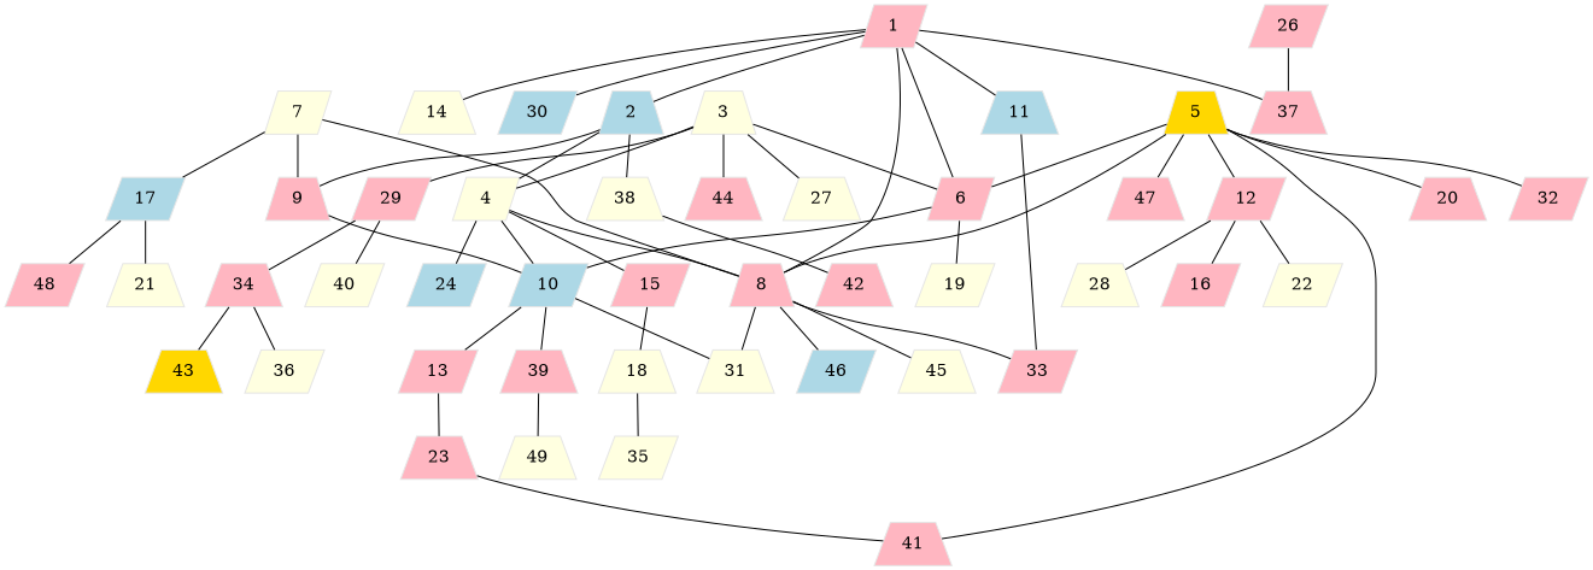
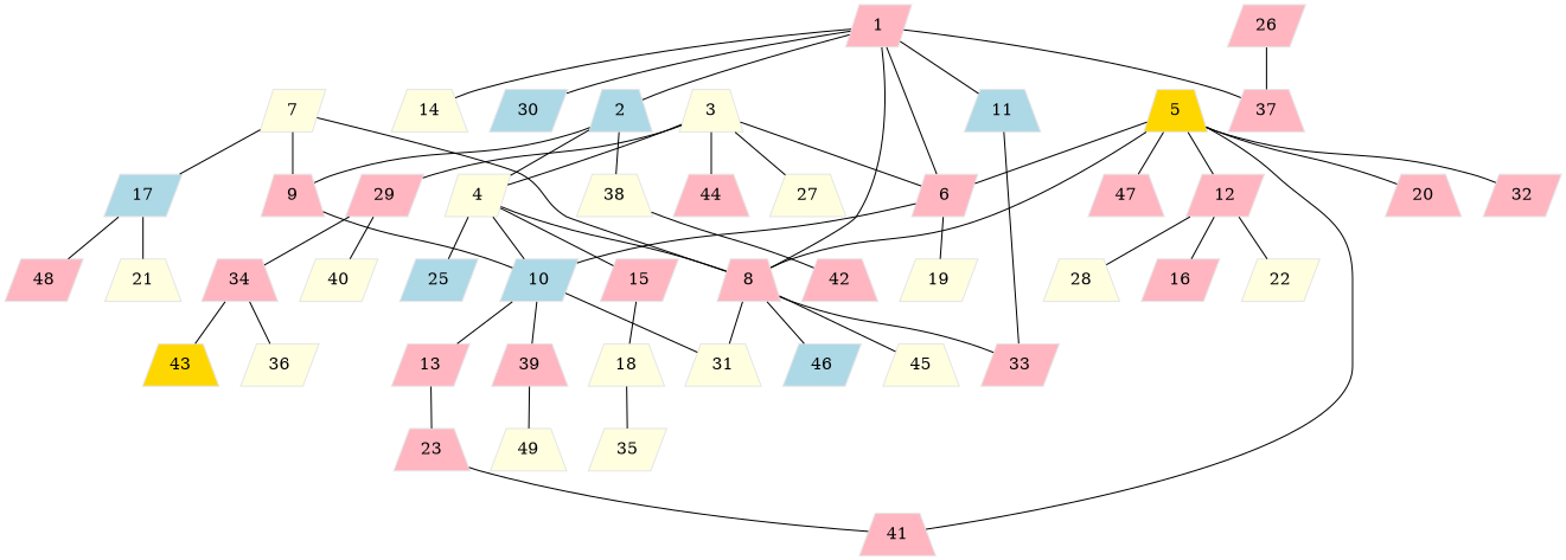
  graph {
    node [color=gray90 fillcolor=lightpink shape=trapezium style=filled]
    1 [shape=parallelogram]
    2 [fillcolor=lightblue]
    6 [shape=parallelogram]
    8
    11 [fillcolor=lightblue]
    14 [fillcolor=lightyellow]
    30 [fillcolor=lightblue shape=parallelogram]
    37
    4 [fillcolor=lightyellow shape=parallelogram]
    9
    38 [fillcolor=lightyellow]
    10 [fillcolor=lightblue shape=parallelogram]
    19 [fillcolor=lightyellow shape=parallelogram]
    31 [fillcolor=lightyellow]
    33 [shape=parallelogram]
    45 [fillcolor=lightyellow]
    46 [fillcolor=lightblue shape=parallelogram]
    26 [shape=parallelogram]
    15 [shape=parallelogram]
-   24 [fillcolor=lightblue shape=parallelogram]
+   24 [fillcolor=lightblue shape=parallelogram label=25]
    42
    3 [fillcolor=lightyellow]
    27 [fillcolor=lightyellow]
    29 [shape=parallelogram]
    44
    34
    40 [fillcolor=lightyellow shape=parallelogram]
    13 [shape=parallelogram]
    39
    18 [fillcolor=lightyellow]
    5 [fillcolor=gold]
    12 [shape=parallelogram]
    20
    32 [shape=parallelogram]
    41
    47
    16 [shape=parallelogram]
    22 [fillcolor=lightyellow shape=parallelogram]
    28 [fillcolor=lightyellow]
    7 [fillcolor=lightyellow shape=parallelogram]
    17 [fillcolor=lightblue shape=parallelogram]
    21 [fillcolor=lightyellow]
    48 [shape=parallelogram]
    23
    49 [fillcolor=lightyellow]
    35 [fillcolor=lightyellow shape=parallelogram]
    36 [fillcolor=lightyellow shape=parallelogram]
    43 [fillcolor=gold]
    1 -- 2
    1 -- 6
    1 -- 8
    1 -- 11
    1 -- 14
    1 -- 30
    1 -- 37
    2 -- 4
    2 -- 9
    2 -- 38
    6 -- 10
    6 -- 19
    8 -- 31
    8 -- 33
    8 -- 45
    8 -- 46
    11 -- 33
    4 -- 8
    4 -- 10
    4 -- 15
    4 -- 24
    9 -- 10
    38 -- 42
    10 -- 31
    10 -- 13
    10 -- 39
    26 -- 37
    15 -- 18
    3 -- 6
    3 -- 4
    3 -- 27
    3 -- 29
    3 -- 44
    29 -- 34
    29 -- 40
    34 -- 36
    34 -- 43
    13 -- 23
    39 -- 49
    18 -- 35
    5 -- 6
    5 -- 8
    5 -- 12
    5 -- 20
    5 -- 32
    5 -- 41
    5 -- 47
    12 -- 16
    12 -- 22
    12 -- 28
    7 -- 8
    7 -- 9
    7 -- 17
    17 -- 21
    17 -- 48
    23 -- 41
  }
